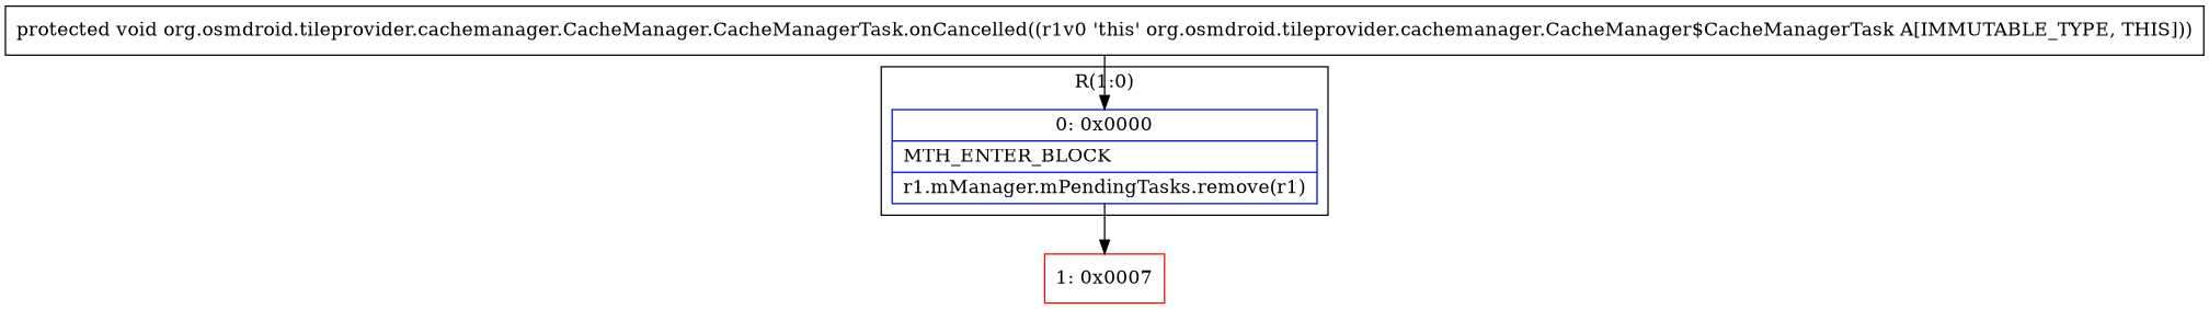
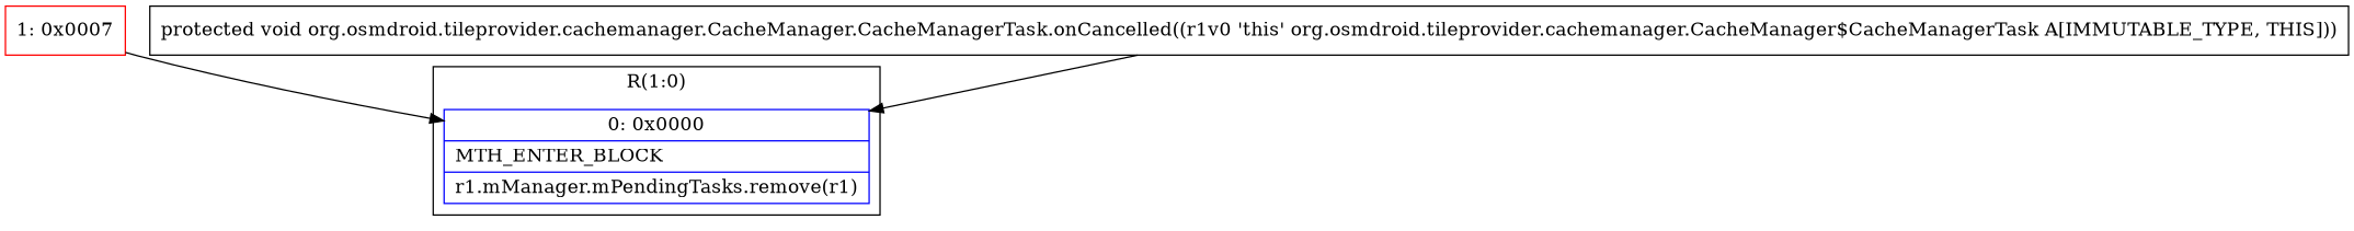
  digraph {
    fontname="DejaVu Serif"
    node [shape=record fontname="DejaVu Serif"]
    edge [fontname="DejaVu Serif"]
    n1 [color=blue label="{0\:\ 0x0000|MTH_ENTER_BLOCK\l|r1.mManager.mPendingTasks.remove(r1)\l}"]
    n2 [color=red label="{1\:\ 0x0007}"]
    n3 [label="{protected void org.osmdroid.tileprovider.cachemanager.CacheManager.CacheManagerTask.onCancelled((r1v0 'this' org.osmdroid.tileprovider.cachemanager.CacheManager$CacheManagerTask A[IMMUTABLE_TYPE, THIS])) }"]
    subgraph cluster_1 {
      label="R(1:0)"
      n1
    }
-   n1 -> n2
+   n2 -> n1
    n3 -> n1
  }
